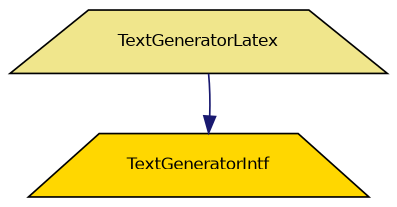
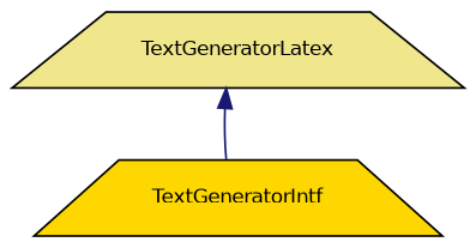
  digraph {
    node [color=black fontname=Helvetica fontsize=10 shape=trapezium style=filled]
    n1 [fillcolor=khaki fontcolor=black height=0.2 label=TextGeneratorLatex width=0.4]
    n2 [fillcolor=gold height=0.2 label=TextGeneratorIntf width=0.4]
-   n2 -> n1 [color=midnightblue dir=back fontname=Helvetica fontsize=10 labelfontname=Helvetica labelfontsize=10 style=solid]
+   n1 -> n2 [color=midnightblue dir=back fontname=Helvetica fontsize=10 labelfontname=Helvetica labelfontsize=10 style=solid]
  }
